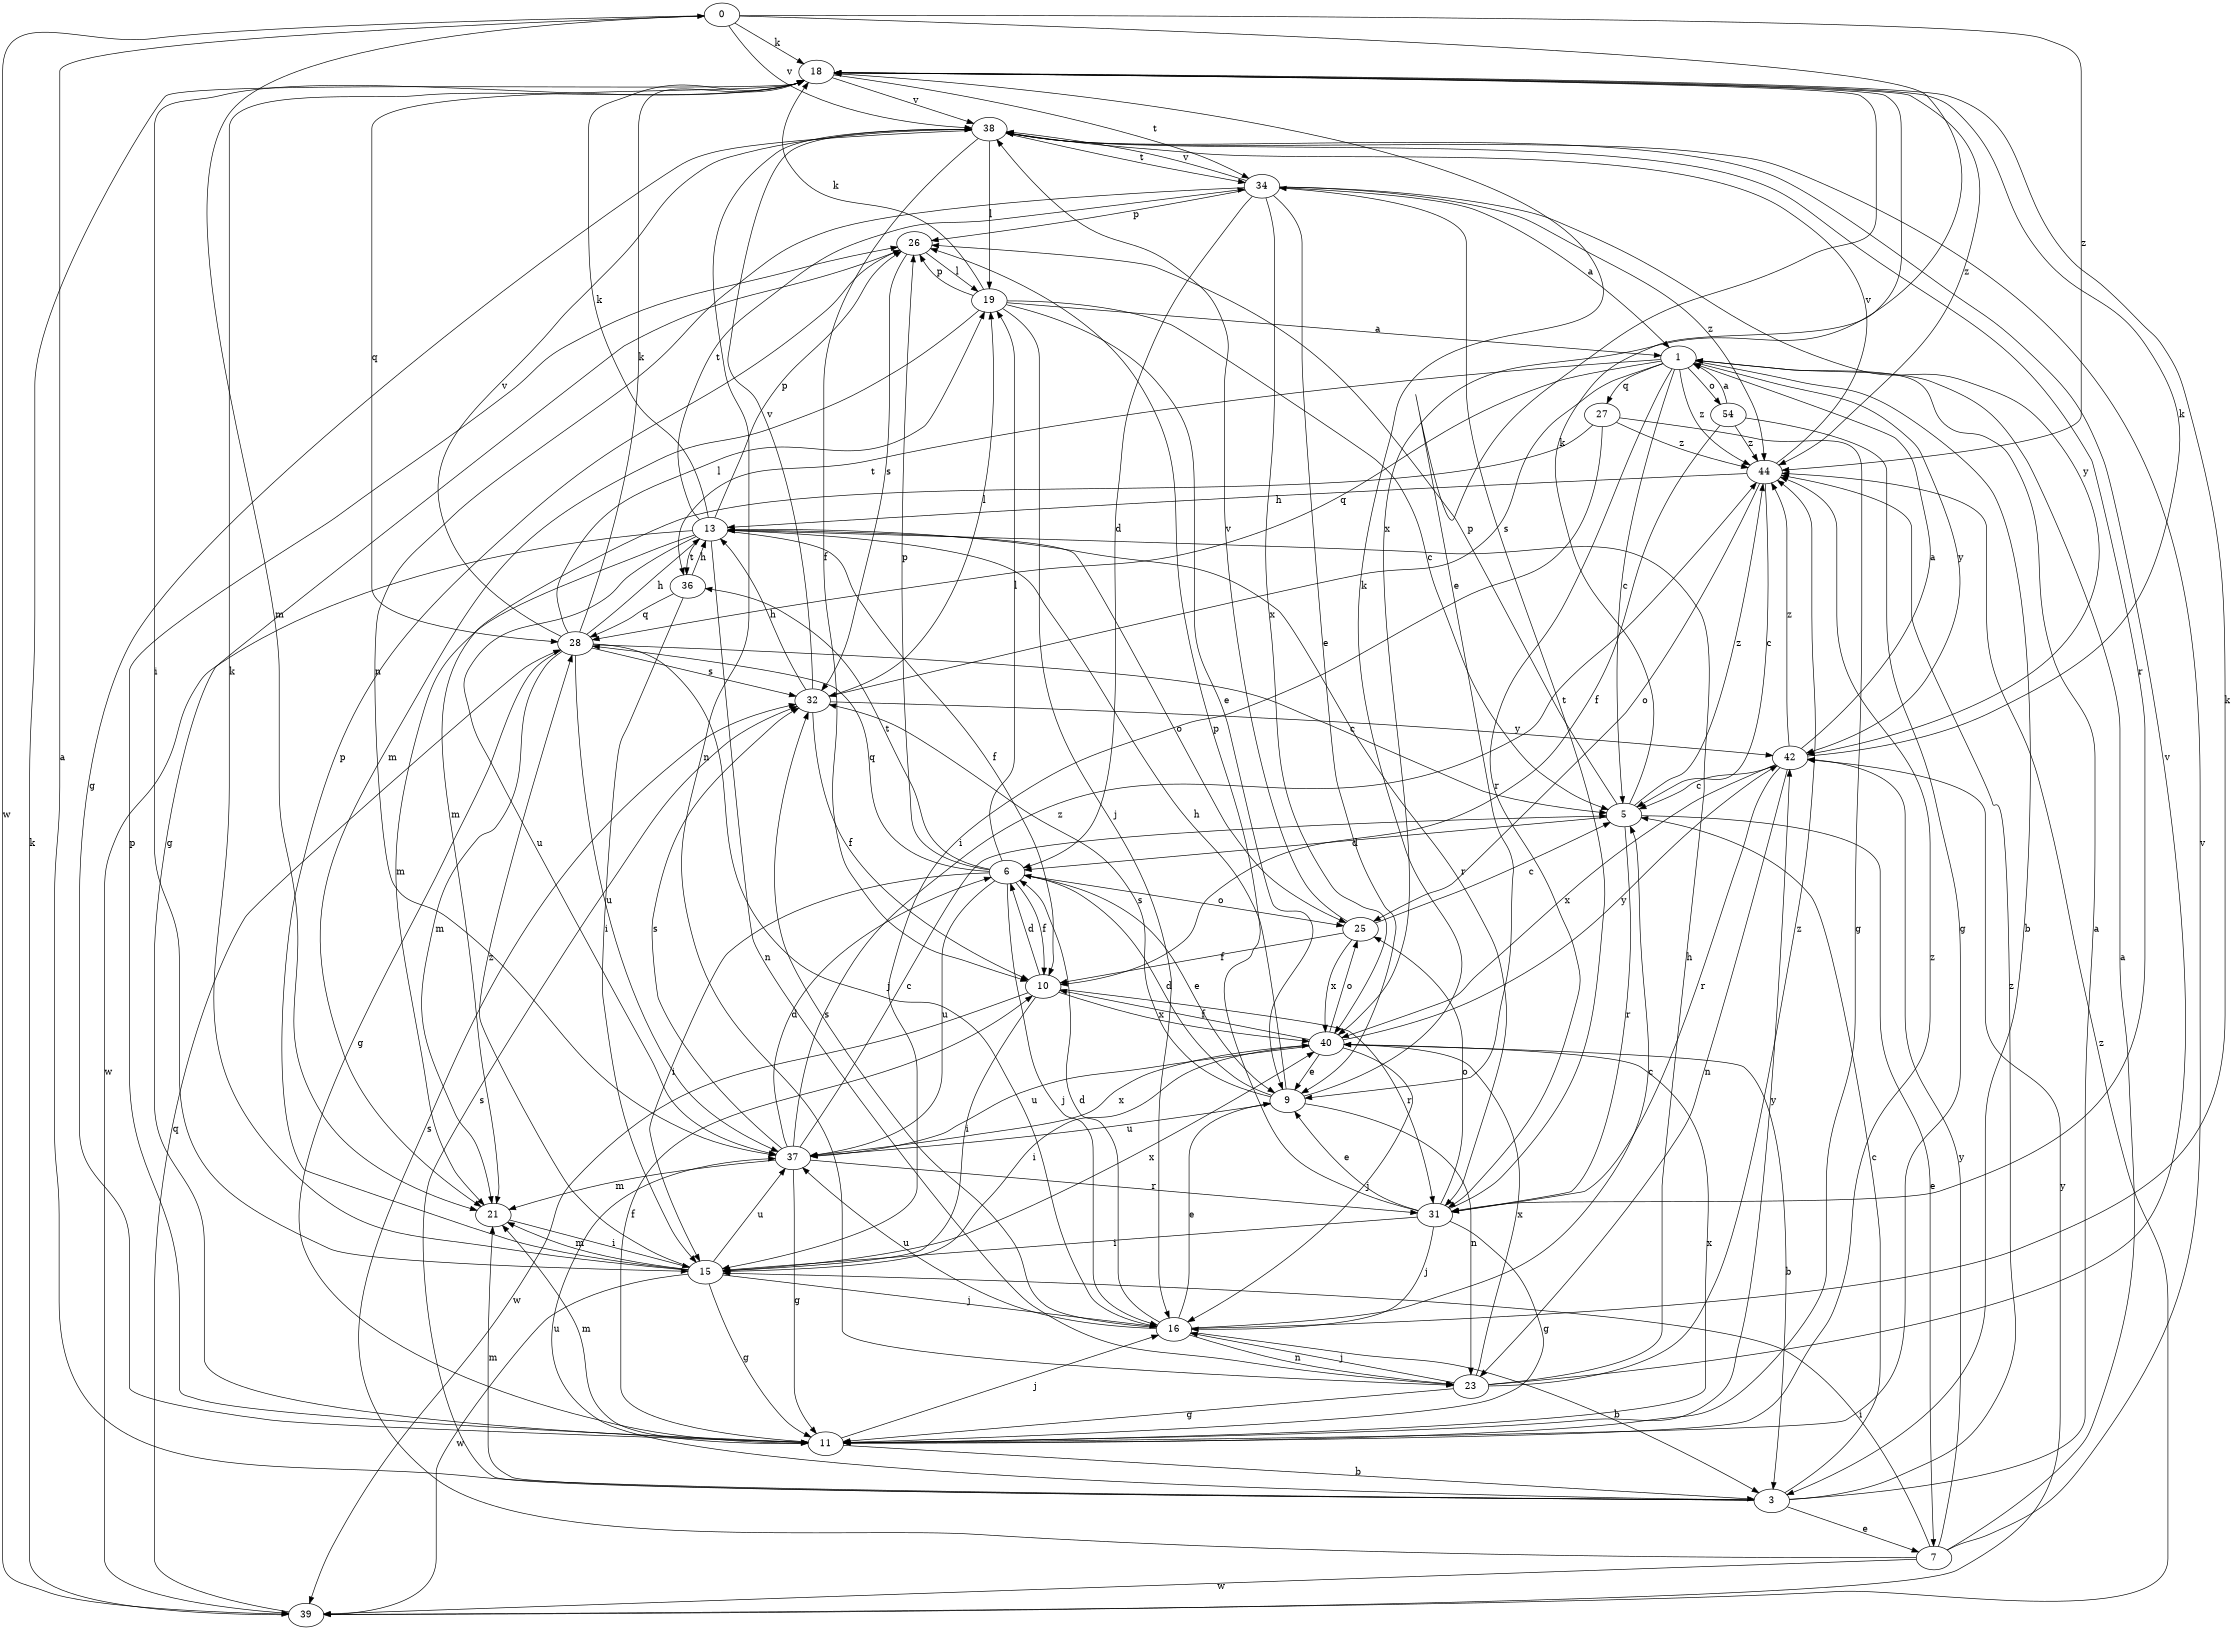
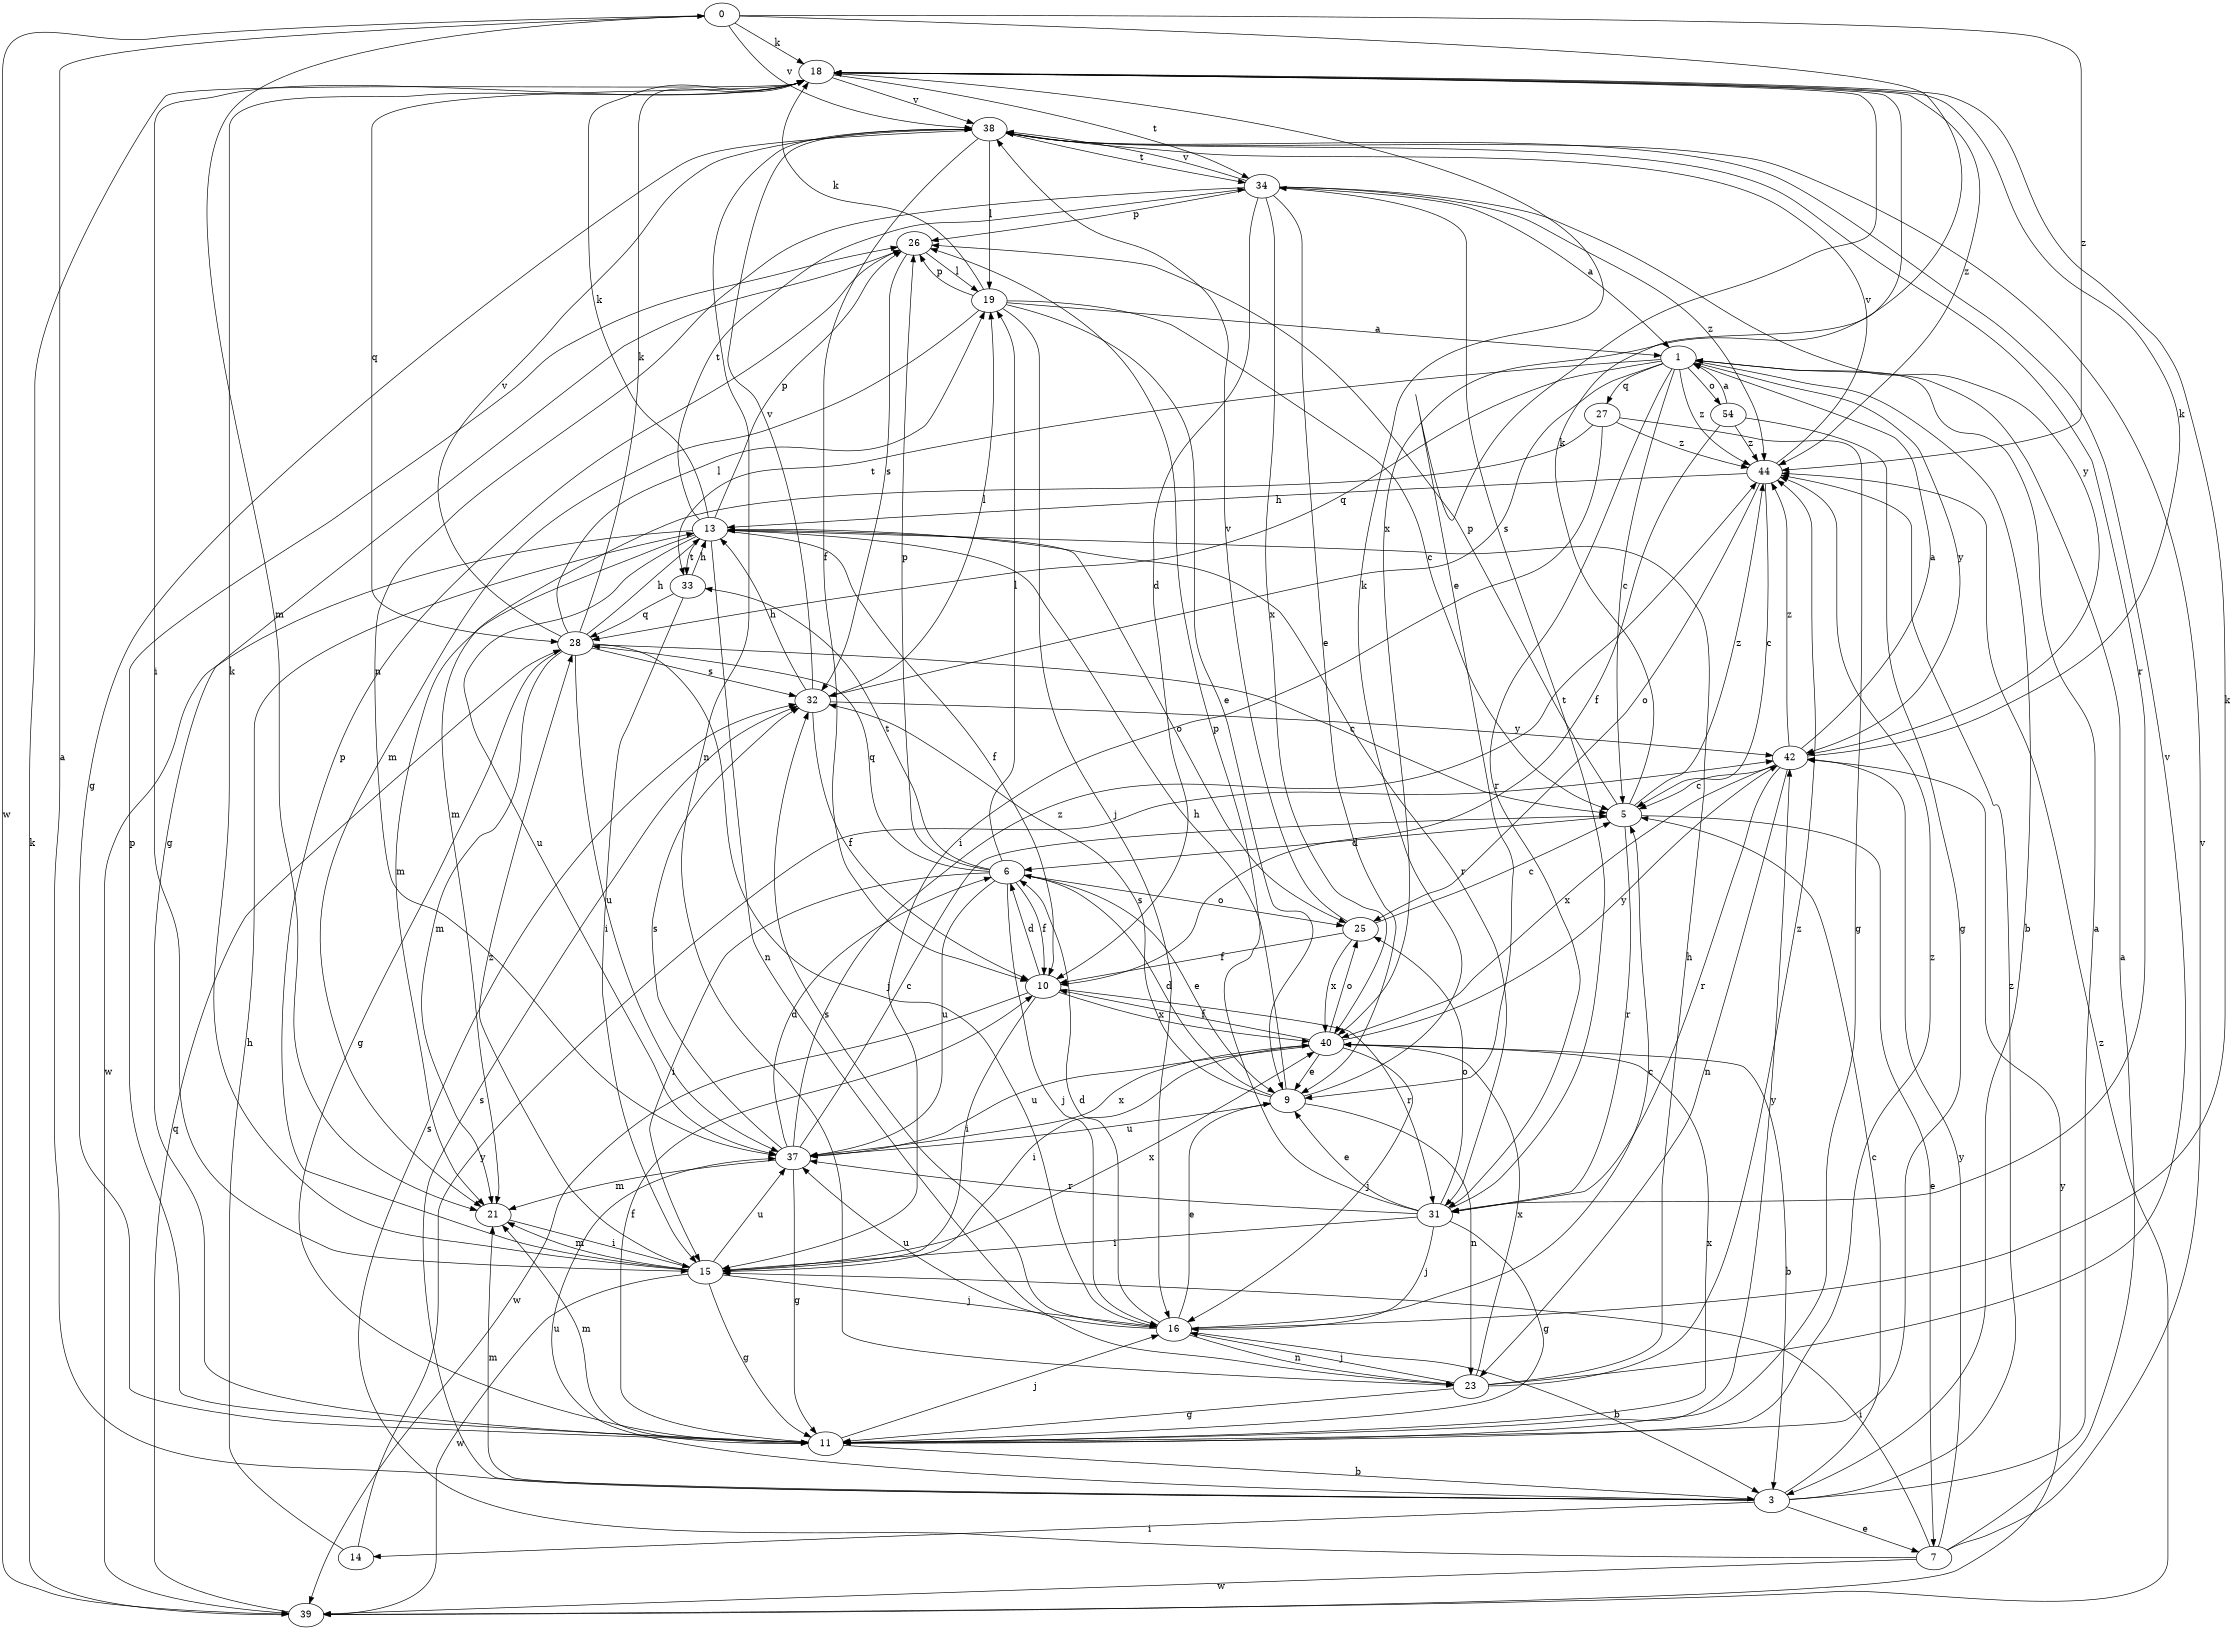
  strict digraph {
    0
    18
    21
    38
    39
    40
    44
    28
    9
    15
    34
    31
    10
    19
    23
    11
    42
    3
    37
    16
    25
    5
    13
    1
    n25 [label=54]
    27
    32
-   33 [label=36]
+   33
    7
+   14
    6
    26
    0 -> 18 [label=k]
    0 -> 21 [label=m]
    0 -> 38 [label=v]
    0 -> 39 [label=w]
    0 -> 40 [label=x]
    0 -> 44 [label=z]
    18 -> 38 [label=v]
    18 -> 44 [label=z]
    18 -> 28 [label=q]
    18 -> 9 [label=e]
    18 -> 15 [label=i]
    18 -> 34 [label=t]
    21 -> 15 [label=i]
    38 -> 34 [label=t]
    38 -> 31 [label=r]
    38 -> 10 [label=f]
    38 -> 19 [label=l]
    38 -> 23 [label=n]
    38 -> 11 [label=g]
    39 -> 18 [label=k]
    39 -> 44 [label=z]
    39 -> 28 [label=q]
    39 -> 42 [label=y]
    40 -> 9 [label=e]
    40 -> 15 [label=i]
    40 -> 10 [label=f]
    40 -> 42 [label=y]
    40 -> 3 [label=b]
    40 -> 37 [label=u]
    40 -> 16 [label=j]
    40 -> 25 [label=o]
    44 -> 38 [label=v]
    44 -> 25 [label=o]
    44 -> 5 [label=c]
    44 -> 13 [label=h]
    28 -> 18 [label=k]
    28 -> 21 [label=m]
    28 -> 38 [label=v]
    28 -> 19 [label=l]
    28 -> 11 [label=g]
    28 -> 37 [label=u]
    28 -> 16 [label=j]
    28 -> 5 [label=c]
    28 -> 13 [label=h]
    28 -> 32 [label=s]
    9 -> 18 [label=k]
    9 -> 23 [label=n]
    9 -> 37 [label=u]
    9 -> 13 [label=h]
    9 -> 32 [label=s]
    9 -> 6 [label=d]
    15 -> 18 [label=k]
    15 -> 21 [label=m]
    15 -> 39 [label=w]
    15 -> 40 [label=x]
    15 -> 28 [label=z]
    15 -> 11 [label=g]
    15 -> 37 [label=u]
    15 -> 16 [label=j]
    15 -> 26 [label=p]
    34 -> 38 [label=v]
    34 -> 40 [label=x]
    34 -> 44 [label=z]
    34 -> 9 [label=e]
    34 -> 42 [label=y]
    34 -> 37 [label=n]
    34 -> 1 [label=a]
-   34 -> 6 [label=d]
+   34 -> 10 [label=d]
    34 -> 26 [label=p]
    31 -> 9 [label=e]
    31 -> 15 [label=i]
    31 -> 34 [label=t]
    31 -> 11 [label=g]
    31 -> 16 [label=j]
    31 -> 25 [label=o]
    31 -> 26 [label=p]
    10 -> 39 [label=w]
    10 -> 40 [label=x]
    10 -> 15 [label=i]
    10 -> 31 [label=r]
    10 -> 6 [label=d]
    19 -> 18 [label=k]
    19 -> 21 [label=m]
    19 -> 9 [label=e]
    19 -> 16 [label=j]
    19 -> 5 [label=c]
    19 -> 1 [label=a]
    19 -> 26 [label=p]
    23 -> 38 [label=v]
    23 -> 40 [label=x]
    23 -> 44 [label=z]
    23 -> 11 [label=g]
    23 -> 16 [label=j]
    23 -> 13 [label=h]
    11 -> 21 [label=m]
    11 -> 40 [label=x]
    11 -> 44 [label=z]
    11 -> 10 [label=f]
    11 -> 42 [label=y]
    11 -> 3 [label=b]
    11 -> 16 [label=j]
    11 -> 26 [label=p]
    42 -> 18 [label=k]
    42 -> 40 [label=x]
    42 -> 44 [label=z]
    42 -> 31 [label=r]
    42 -> 23 [label=n]
    42 -> 5 [label=c]
    42 -> 1 [label=a]
    3 -> 0 [label=a]
    3 -> 21 [label=m]
    3 -> 44 [label=z]
    3 -> 37 [label=u]
    3 -> 5 [label=c]
    3 -> 1 [label=a]
    3 -> 32 [label=s]
    3 -> 7 [label=e]
+   3 -> 14 [label=i]
    37 -> 21 [label=m]
    37 -> 40 [label=x]
    37 -> 44 [label=z]
-   37 -> 31 [label=r]
+   31 -> 37 [label=r]
    37 -> 11 [label=g]
    37 -> 5 [label=c]
    37 -> 32 [label=s]
    37 -> 6 [label=d]
    16 -> 18 [label=k]
    16 -> 9 [label=e]
    16 -> 23 [label=n]
    16 -> 3 [label=b]
    16 -> 37 [label=u]
    16 -> 5 [label=c]
    16 -> 32 [label=s]
    16 -> 6 [label=d]
    25 -> 38 [label=v]
    25 -> 40 [label=x]
    25 -> 10 [label=f]
    25 -> 5 [label=c]
    5 -> 18 [label=k]
    5 -> 44 [label=z]
    5 -> 31 [label=r]
    5 -> 7 [label=e]
    5 -> 6 [label=d]
    5 -> 26 [label=p]
    13 -> 18 [label=k]
    13 -> 21 [label=m]
    13 -> 39 [label=w]
    13 -> 34 [label=t]
    13 -> 31 [label=r]
    13 -> 10 [label=f]
    13 -> 23 [label=n]
    13 -> 37 [label=u]
    13 -> 25 [label=o]
    13 -> 33 [label=t]
    13 -> 26 [label=p]
    1 -> 44 [label=z]
    1 -> 28 [label=q]
    1 -> 31 [label=r]
    1 -> 42 [label=y]
    1 -> 3 [label=b]
    1 -> 5 [label=c]
    1 -> n25 [label=o]
    1 -> 27 [label=q]
    1 -> 32 [label=s]
    1 -> 33 [label=t]
    n25 -> 44 [label=z]
    n25 -> 10 [label=f]
    n25 -> 11 [label=g]
    n25 -> 1 [label=a]
    27 -> 21 [label=m]
    27 -> 44 [label=z]
    27 -> 15 [label=i]
    27 -> 11 [label=g]
    32 -> 38 [label=v]
    32 -> 10 [label=f]
    32 -> 19 [label=l]
    32 -> 42 [label=y]
    32 -> 13 [label=h]
    33 -> 28 [label=q]
    33 -> 15 [label=i]
    33 -> 13 [label=h]
    7 -> 38 [label=v]
    7 -> 39 [label=w]
    7 -> 15 [label=i]
    7 -> 42 [label=y]
    7 -> 1 [label=a]
    7 -> 32 [label=s]
+   14 -> 42 [label=y]
+   14 -> 13 [label=h]
    6 -> 28 [label=q]
    6 -> 9 [label=e]
    6 -> 15 [label=i]
    6 -> 10 [label=f]
    6 -> 19 [label=l]
    6 -> 37 [label=u]
    6 -> 16 [label=j]
    6 -> 25 [label=o]
    6 -> 33 [label=t]
    6 -> 26 [label=p]
    26 -> 19 [label=l]
    26 -> 11 [label=g]
    26 -> 32 [label=s]
  }
